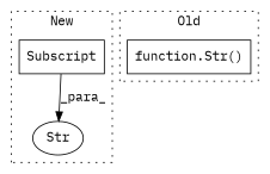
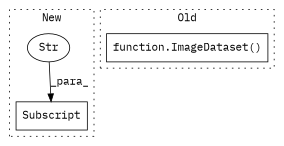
  digraph {
    fontname="IBM Plex Mono"
    node [shape=box fontname="IBM Plex Mono"]
    n1 [a=63 l="32,0" label=Subscript s="4351,0"]
    n2 [a=66 l=9 label=Str s=4373 shape=ellipse]
-   n3 [a=75 l="13,28" label="function.Str()" s="6368,6390"]
+   n3 [a=75 l="13,28" label="function.ImageDataset()" s="6368,6390"]
    subgraph cluster_1 {
      label=New
      style=dotted
      n1
      n2
    }
    subgraph cluster_2 {
      label=Old
      style=dotted
      n3
    }
-   n1 -> n2 [label=_para_ fontname="IBM Plex Mono"]
+   n2 -> n1 [label=_para_ fontname="IBM Plex Mono"]
  }
